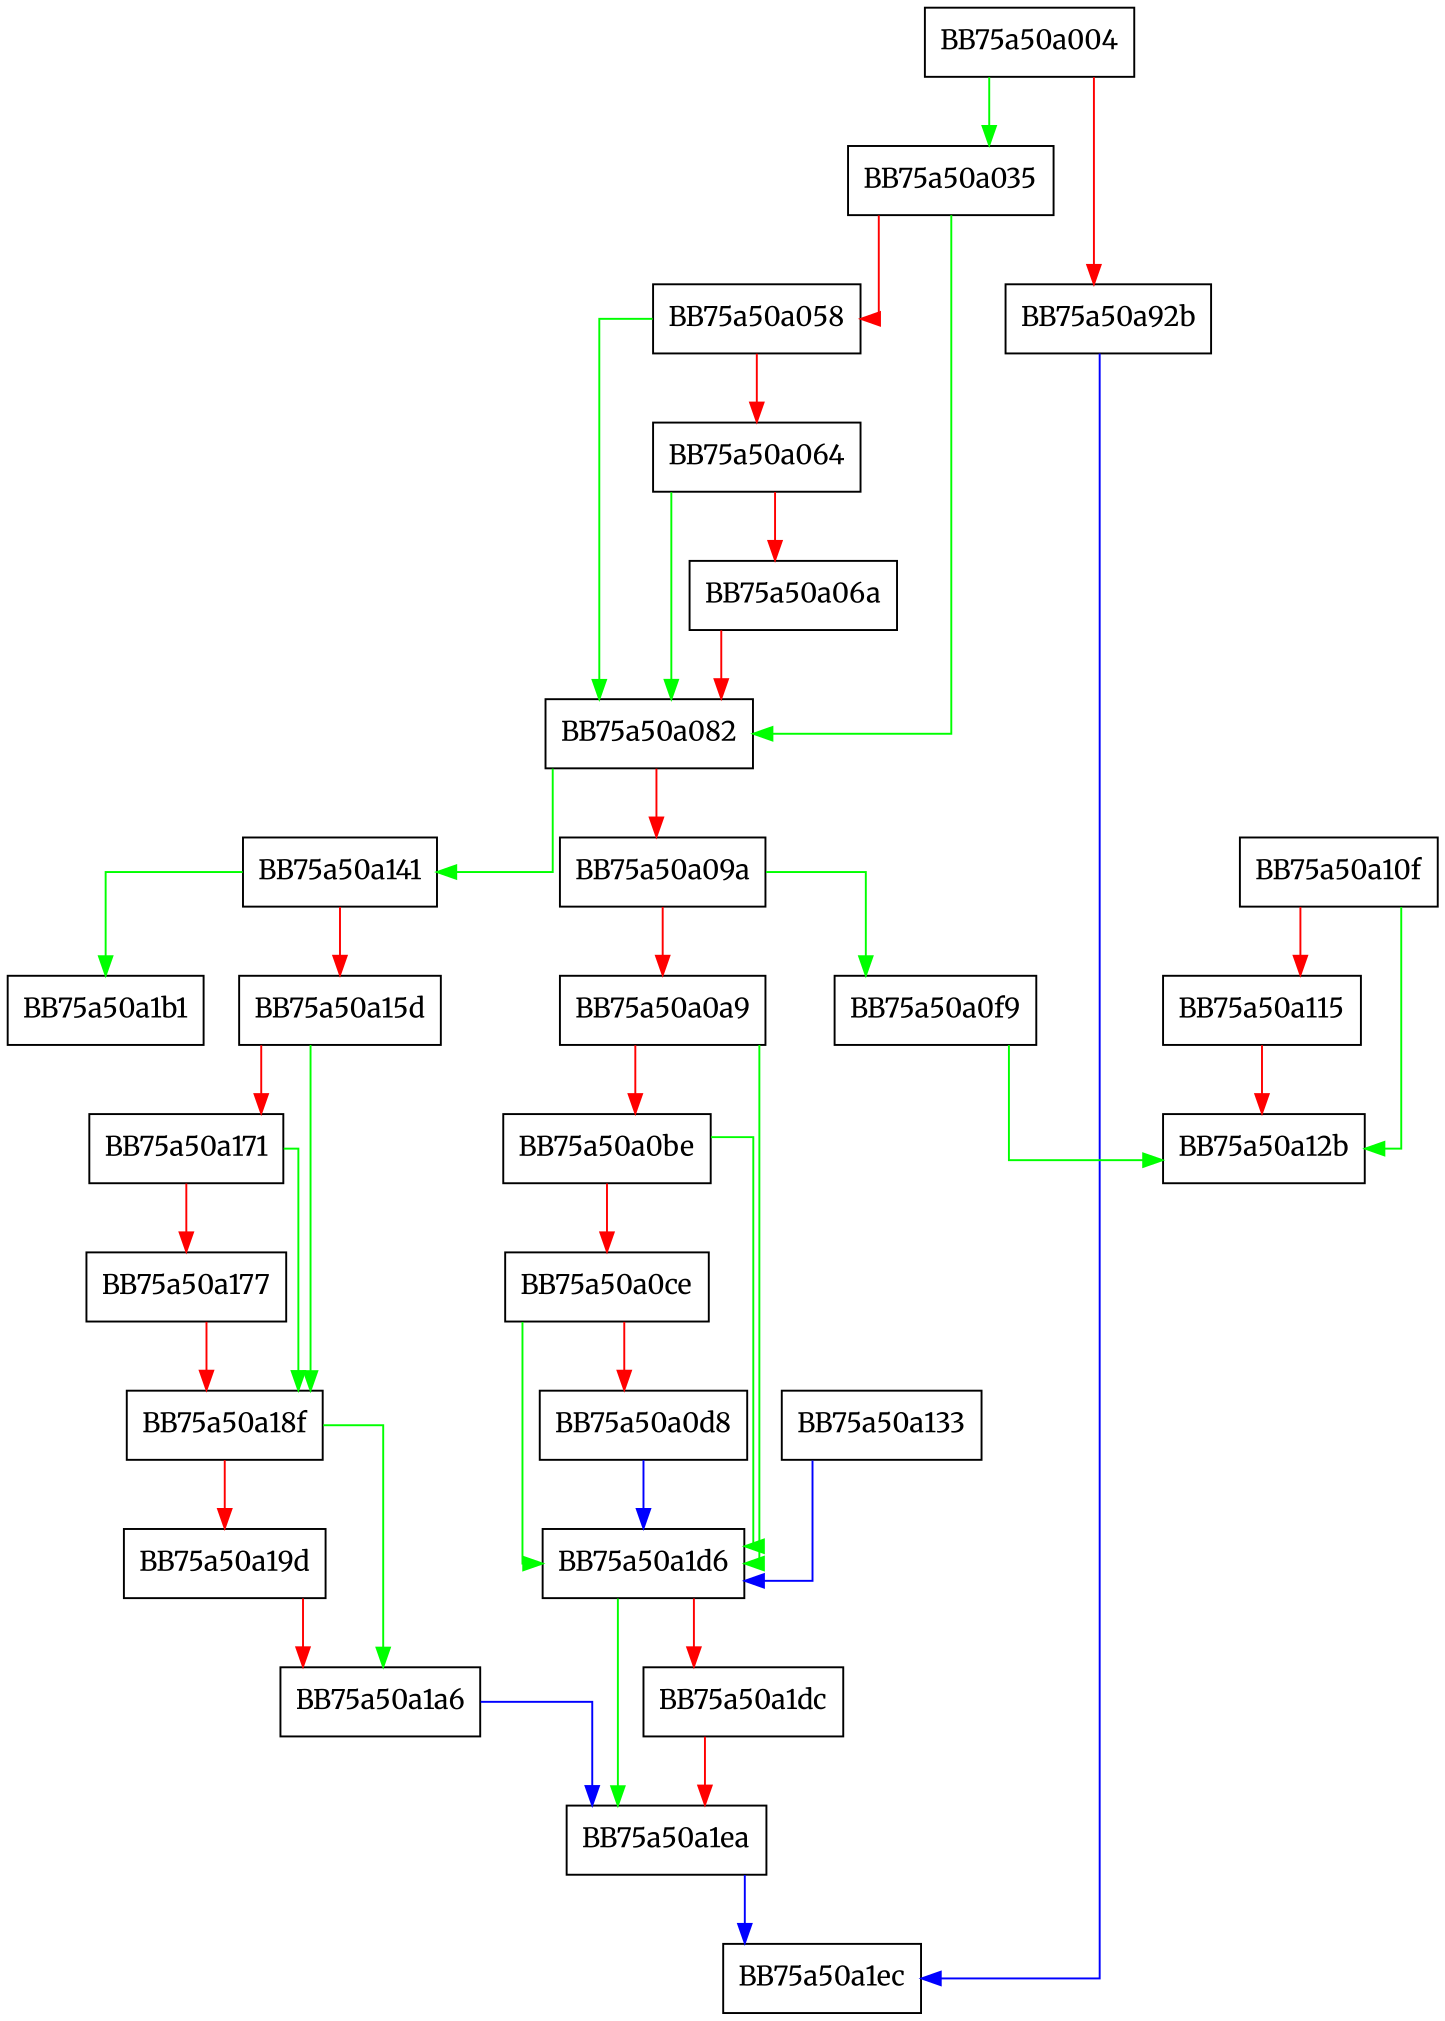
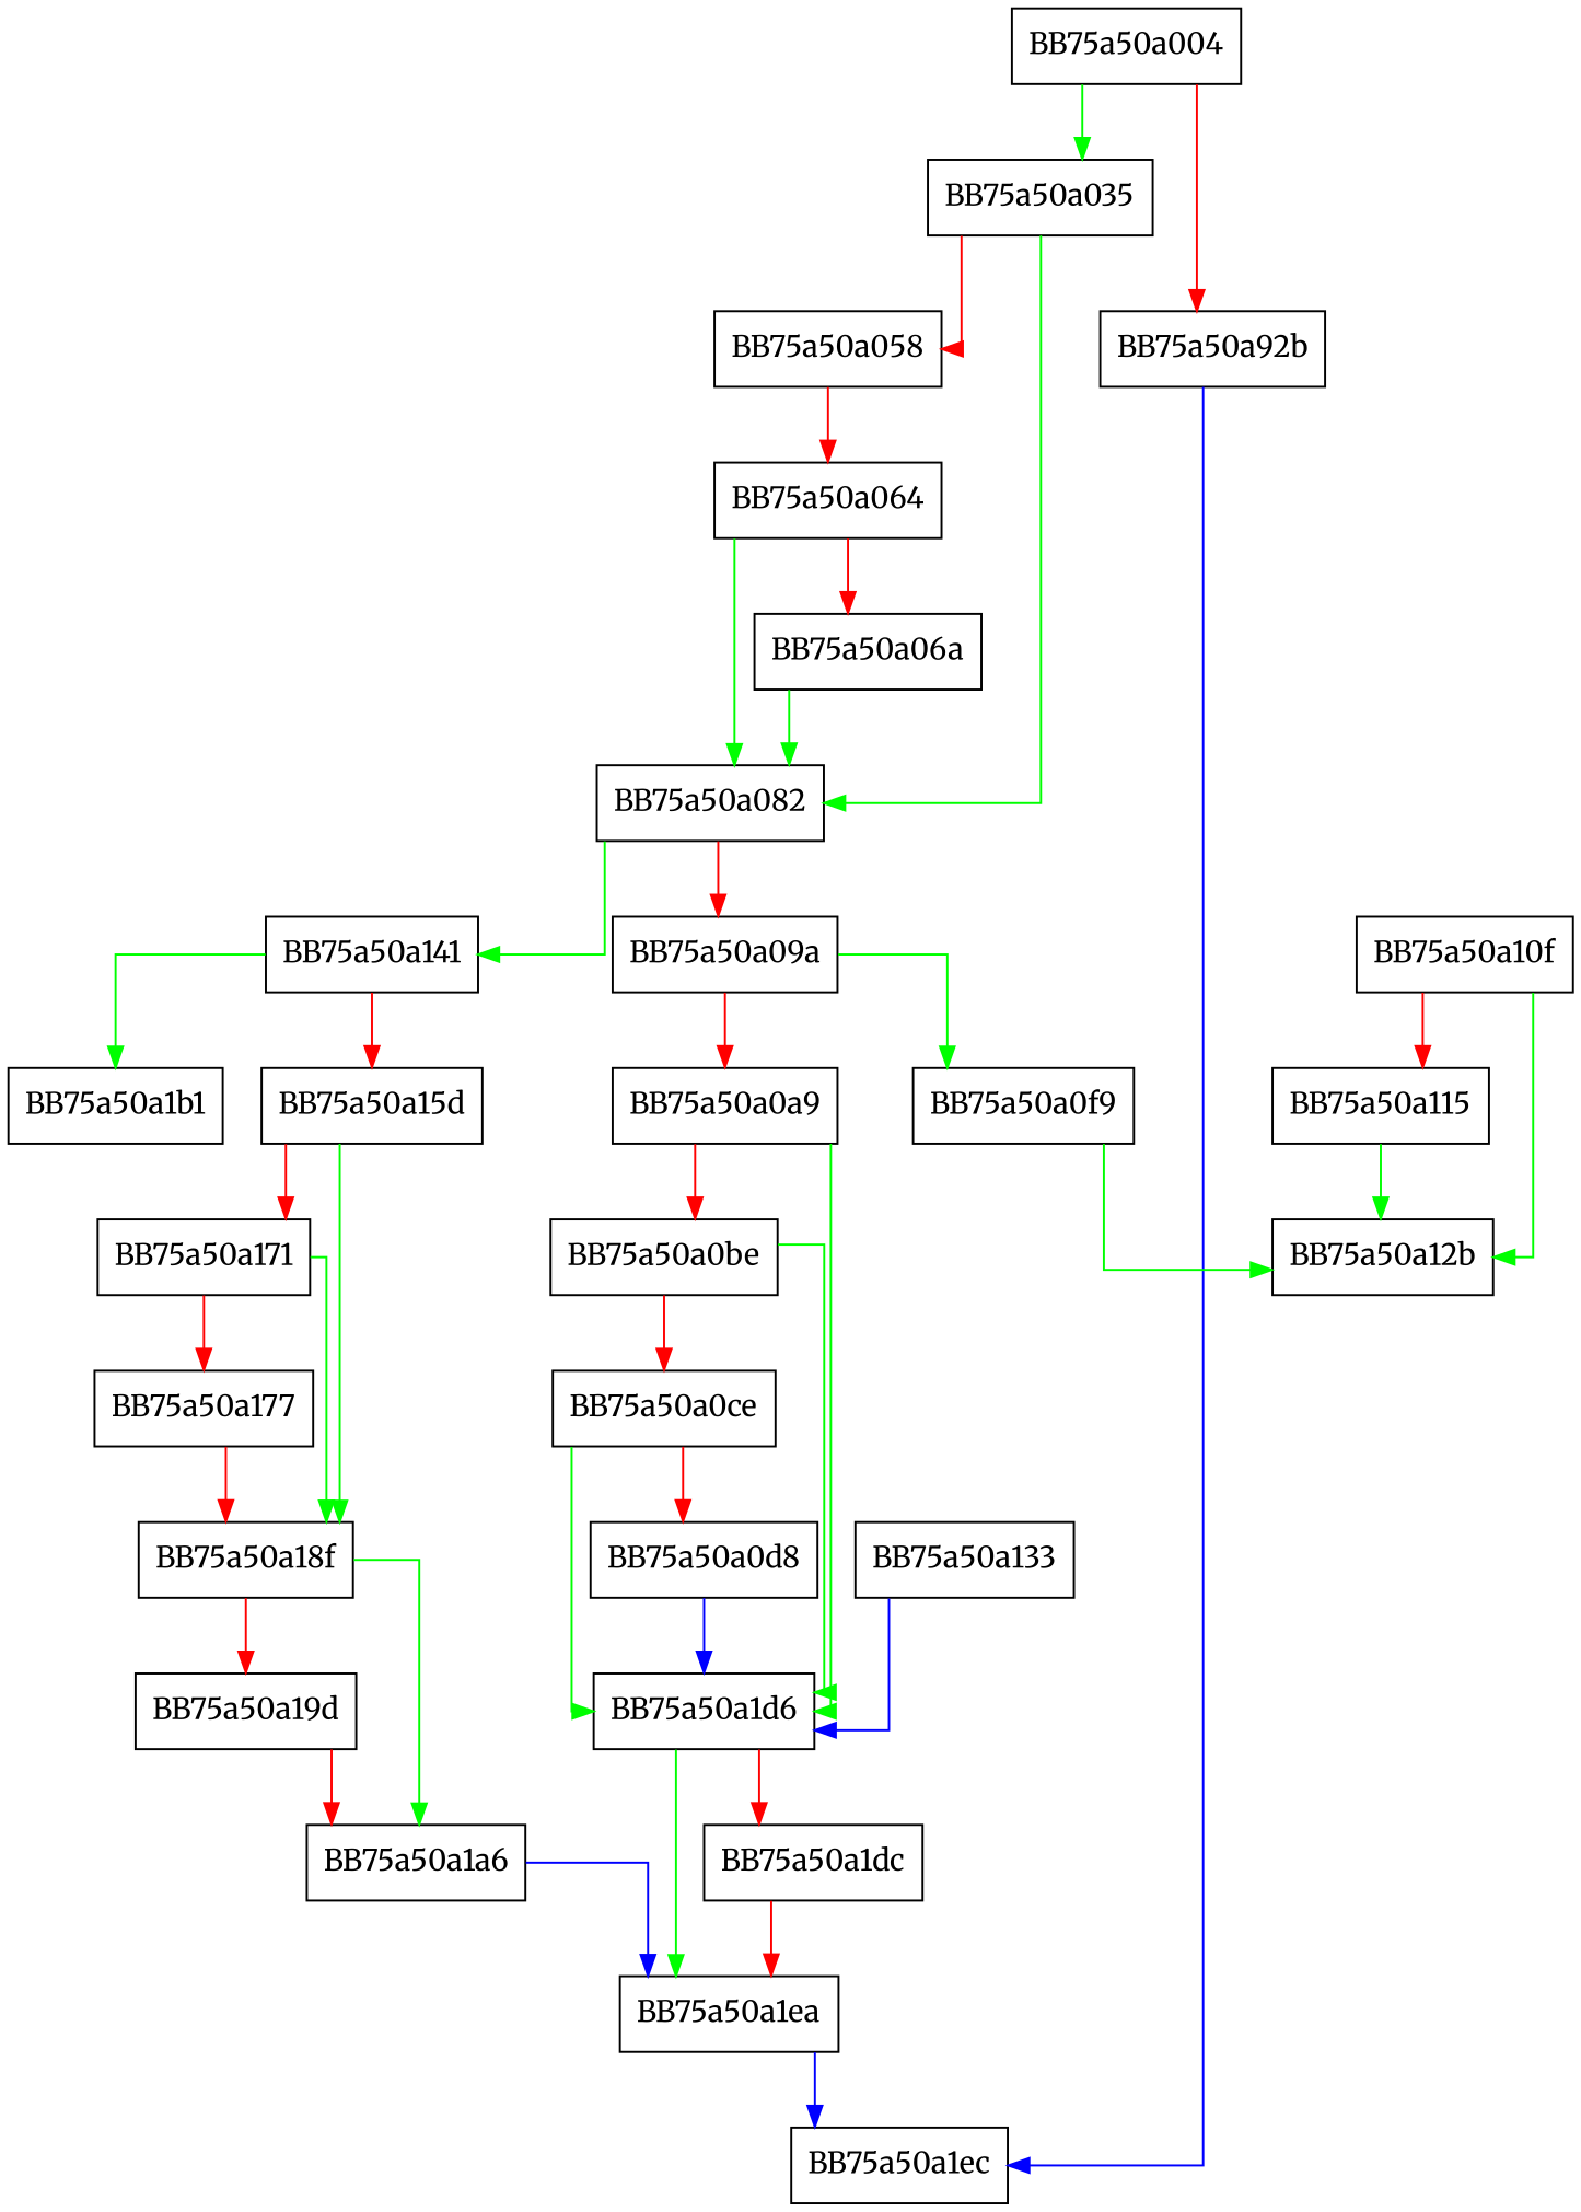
  digraph {
    fontname=Merriweather
    splines=ortho
    node [fontname=Merriweather shape=box]
    edge [color=red fontname=Merriweather]
    BB75a50a004
    BB75a50a035
    n3 [label=BB75a50a92b]
    BB75a50a082
    BB75a50a058
    BB75a50a1ec
    BB75a50a141
    BB75a50a09a
    BB75a50a064
    BB75a50a1b1
    BB75a50a15d
    BB75a50a0f9
    BB75a50a0a9
    BB75a50a06a
    BB75a50a18f
    BB75a50a171
    BB75a50a12b
    BB75a50a1d6
    BB75a50a0be
    BB75a50a10f
    BB75a50a115
    BB75a50a1ea
    BB75a50a1dc
    BB75a50a0ce
    BB75a50a0d8
    BB75a50a133
    BB75a50a1a6
    BB75a50a19d
    BB75a50a177
    BB75a50a004 -> BB75a50a035 [color=green]
    BB75a50a004 -> n3
    BB75a50a035 -> BB75a50a082 [color=green]
    BB75a50a035 -> BB75a50a058
    n3 -> BB75a50a1ec [color=blue]
    BB75a50a082 -> BB75a50a141 [color=green]
    BB75a50a082 -> BB75a50a09a
-   BB75a50a058 -> BB75a50a082 [color=green]
    BB75a50a058 -> BB75a50a064
    BB75a50a141 -> BB75a50a1b1 [color=green]
    BB75a50a141 -> BB75a50a15d
    BB75a50a09a -> BB75a50a0f9 [color=green]
    BB75a50a09a -> BB75a50a0a9
    BB75a50a064 -> BB75a50a082 [color=green]
    BB75a50a064 -> BB75a50a06a
    BB75a50a15d -> BB75a50a18f [color=green]
    BB75a50a15d -> BB75a50a171
    BB75a50a0f9 -> BB75a50a12b [color=green]
    BB75a50a0a9 -> BB75a50a1d6 [color=green]
    BB75a50a0a9 -> BB75a50a0be
-   BB75a50a06a -> BB75a50a082
+   BB75a50a06a -> BB75a50a082 [color=green]
    BB75a50a18f -> BB75a50a1a6 [color=green]
    BB75a50a18f -> BB75a50a19d
    BB75a50a171 -> BB75a50a18f [color=green]
    BB75a50a171 -> BB75a50a177
    BB75a50a1d6 -> BB75a50a1ea [color=green]
    BB75a50a1d6 -> BB75a50a1dc
    BB75a50a0be -> BB75a50a1d6 [color=green]
    BB75a50a0be -> BB75a50a0ce
    BB75a50a10f -> BB75a50a12b [color=green]
    BB75a50a10f -> BB75a50a115
-   BB75a50a115 -> BB75a50a12b
+   BB75a50a115 -> BB75a50a12b [color=green]
    BB75a50a1ea -> BB75a50a1ec [color=blue]
    BB75a50a1dc -> BB75a50a1ea
    BB75a50a0ce -> BB75a50a1d6 [color=green]
    BB75a50a0ce -> BB75a50a0d8
    BB75a50a0d8 -> BB75a50a1d6 [color=blue]
    BB75a50a133 -> BB75a50a1d6 [color=blue]
    BB75a50a1a6 -> BB75a50a1ea [color=blue]
    BB75a50a19d -> BB75a50a1a6
    BB75a50a177 -> BB75a50a18f
  }
